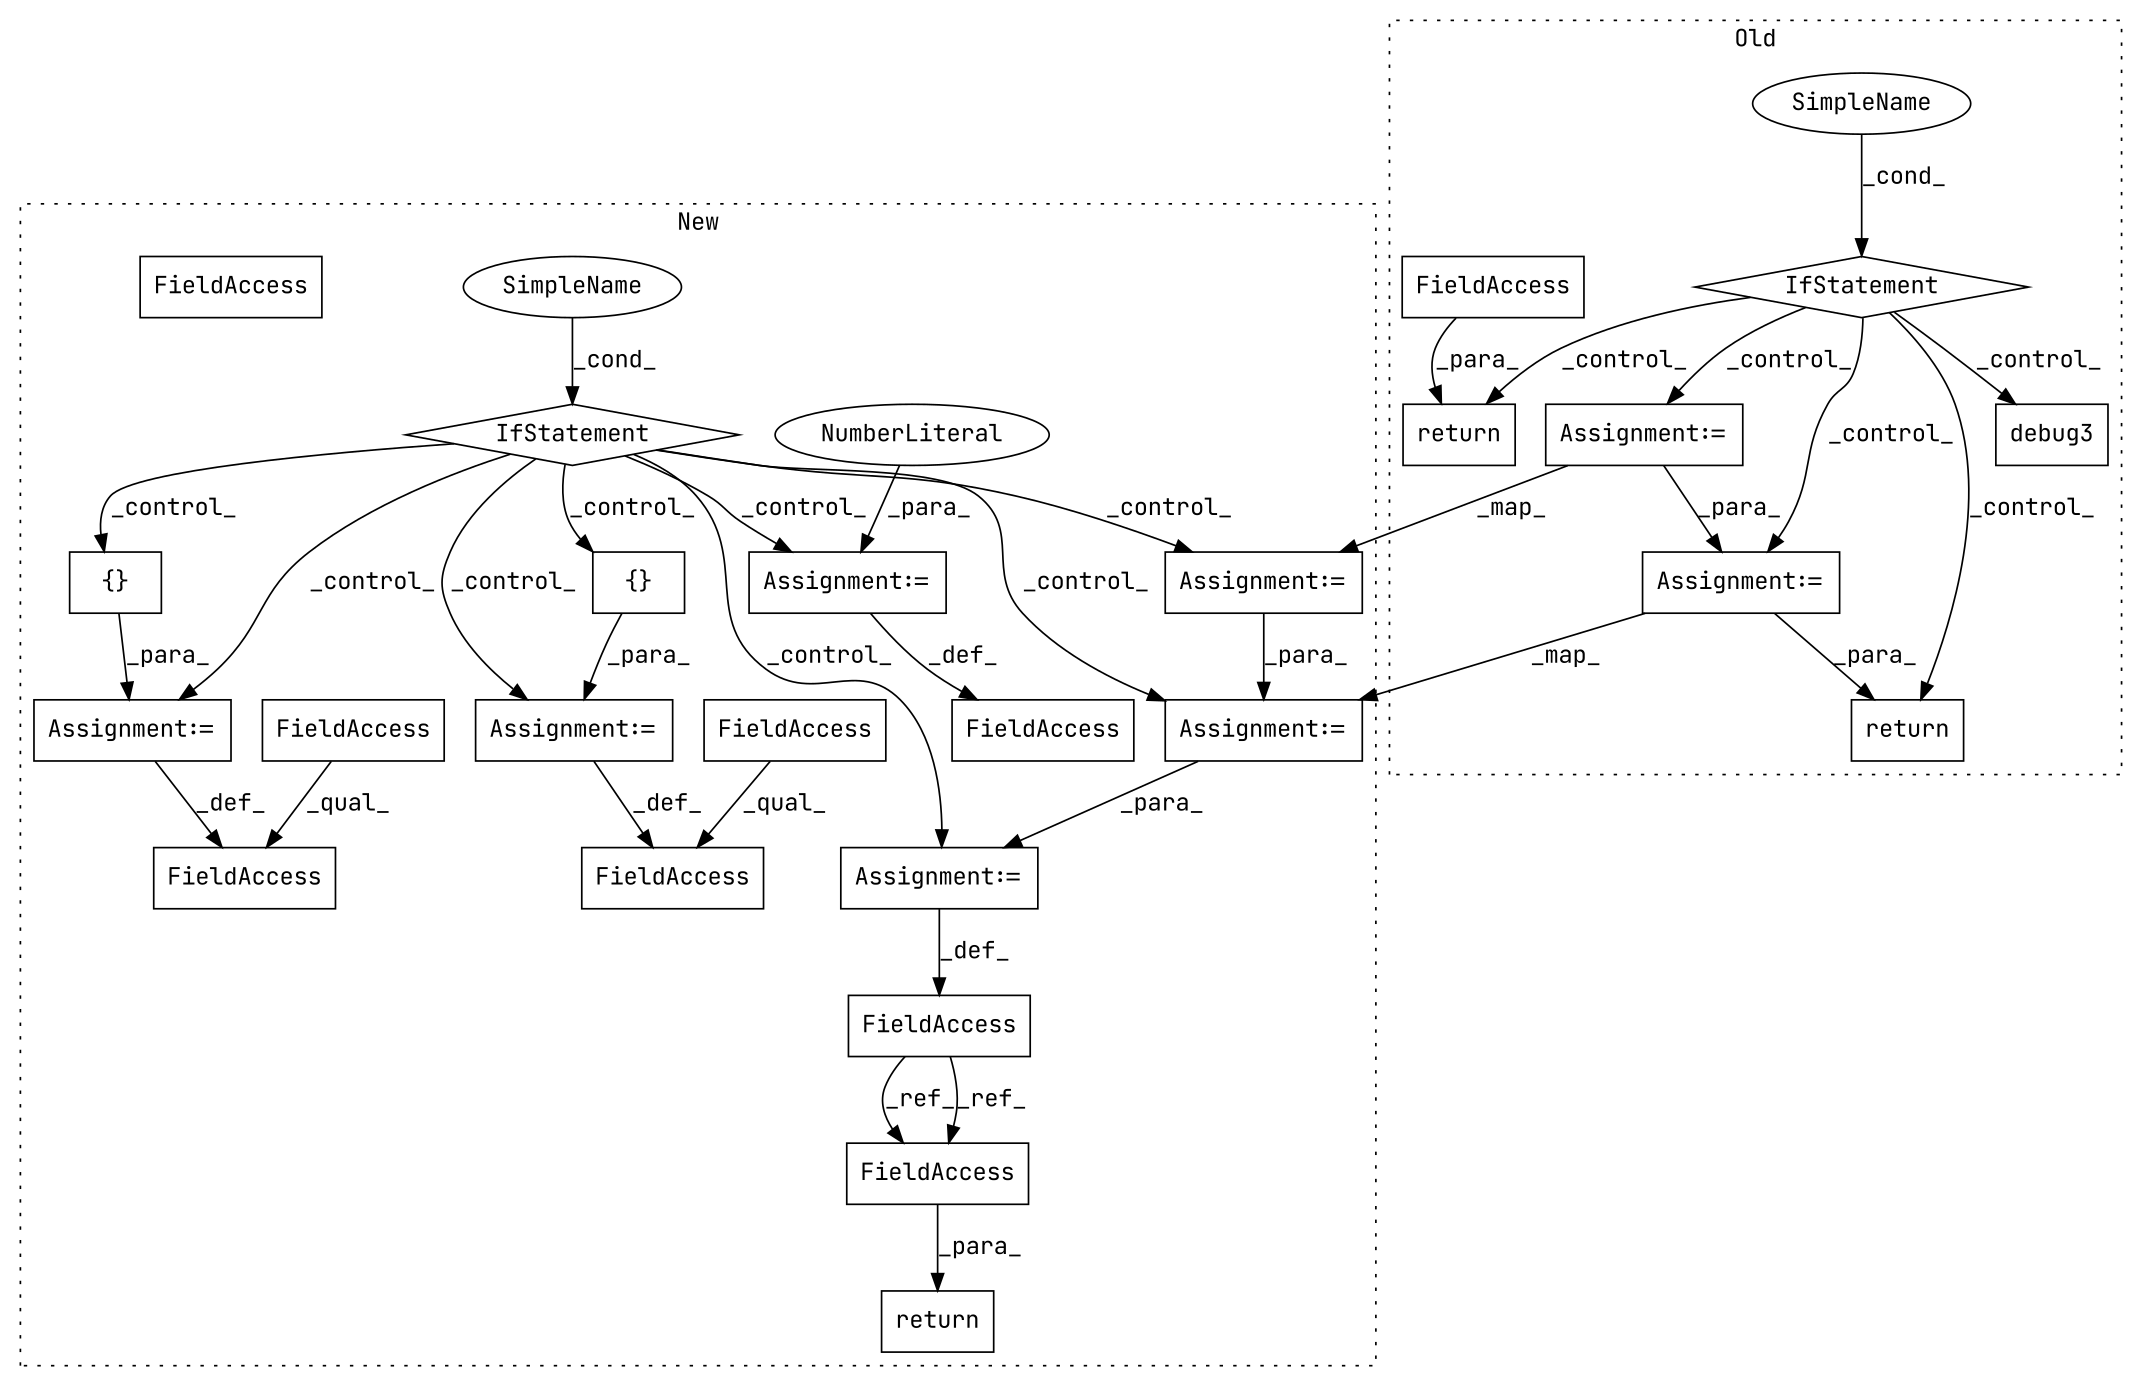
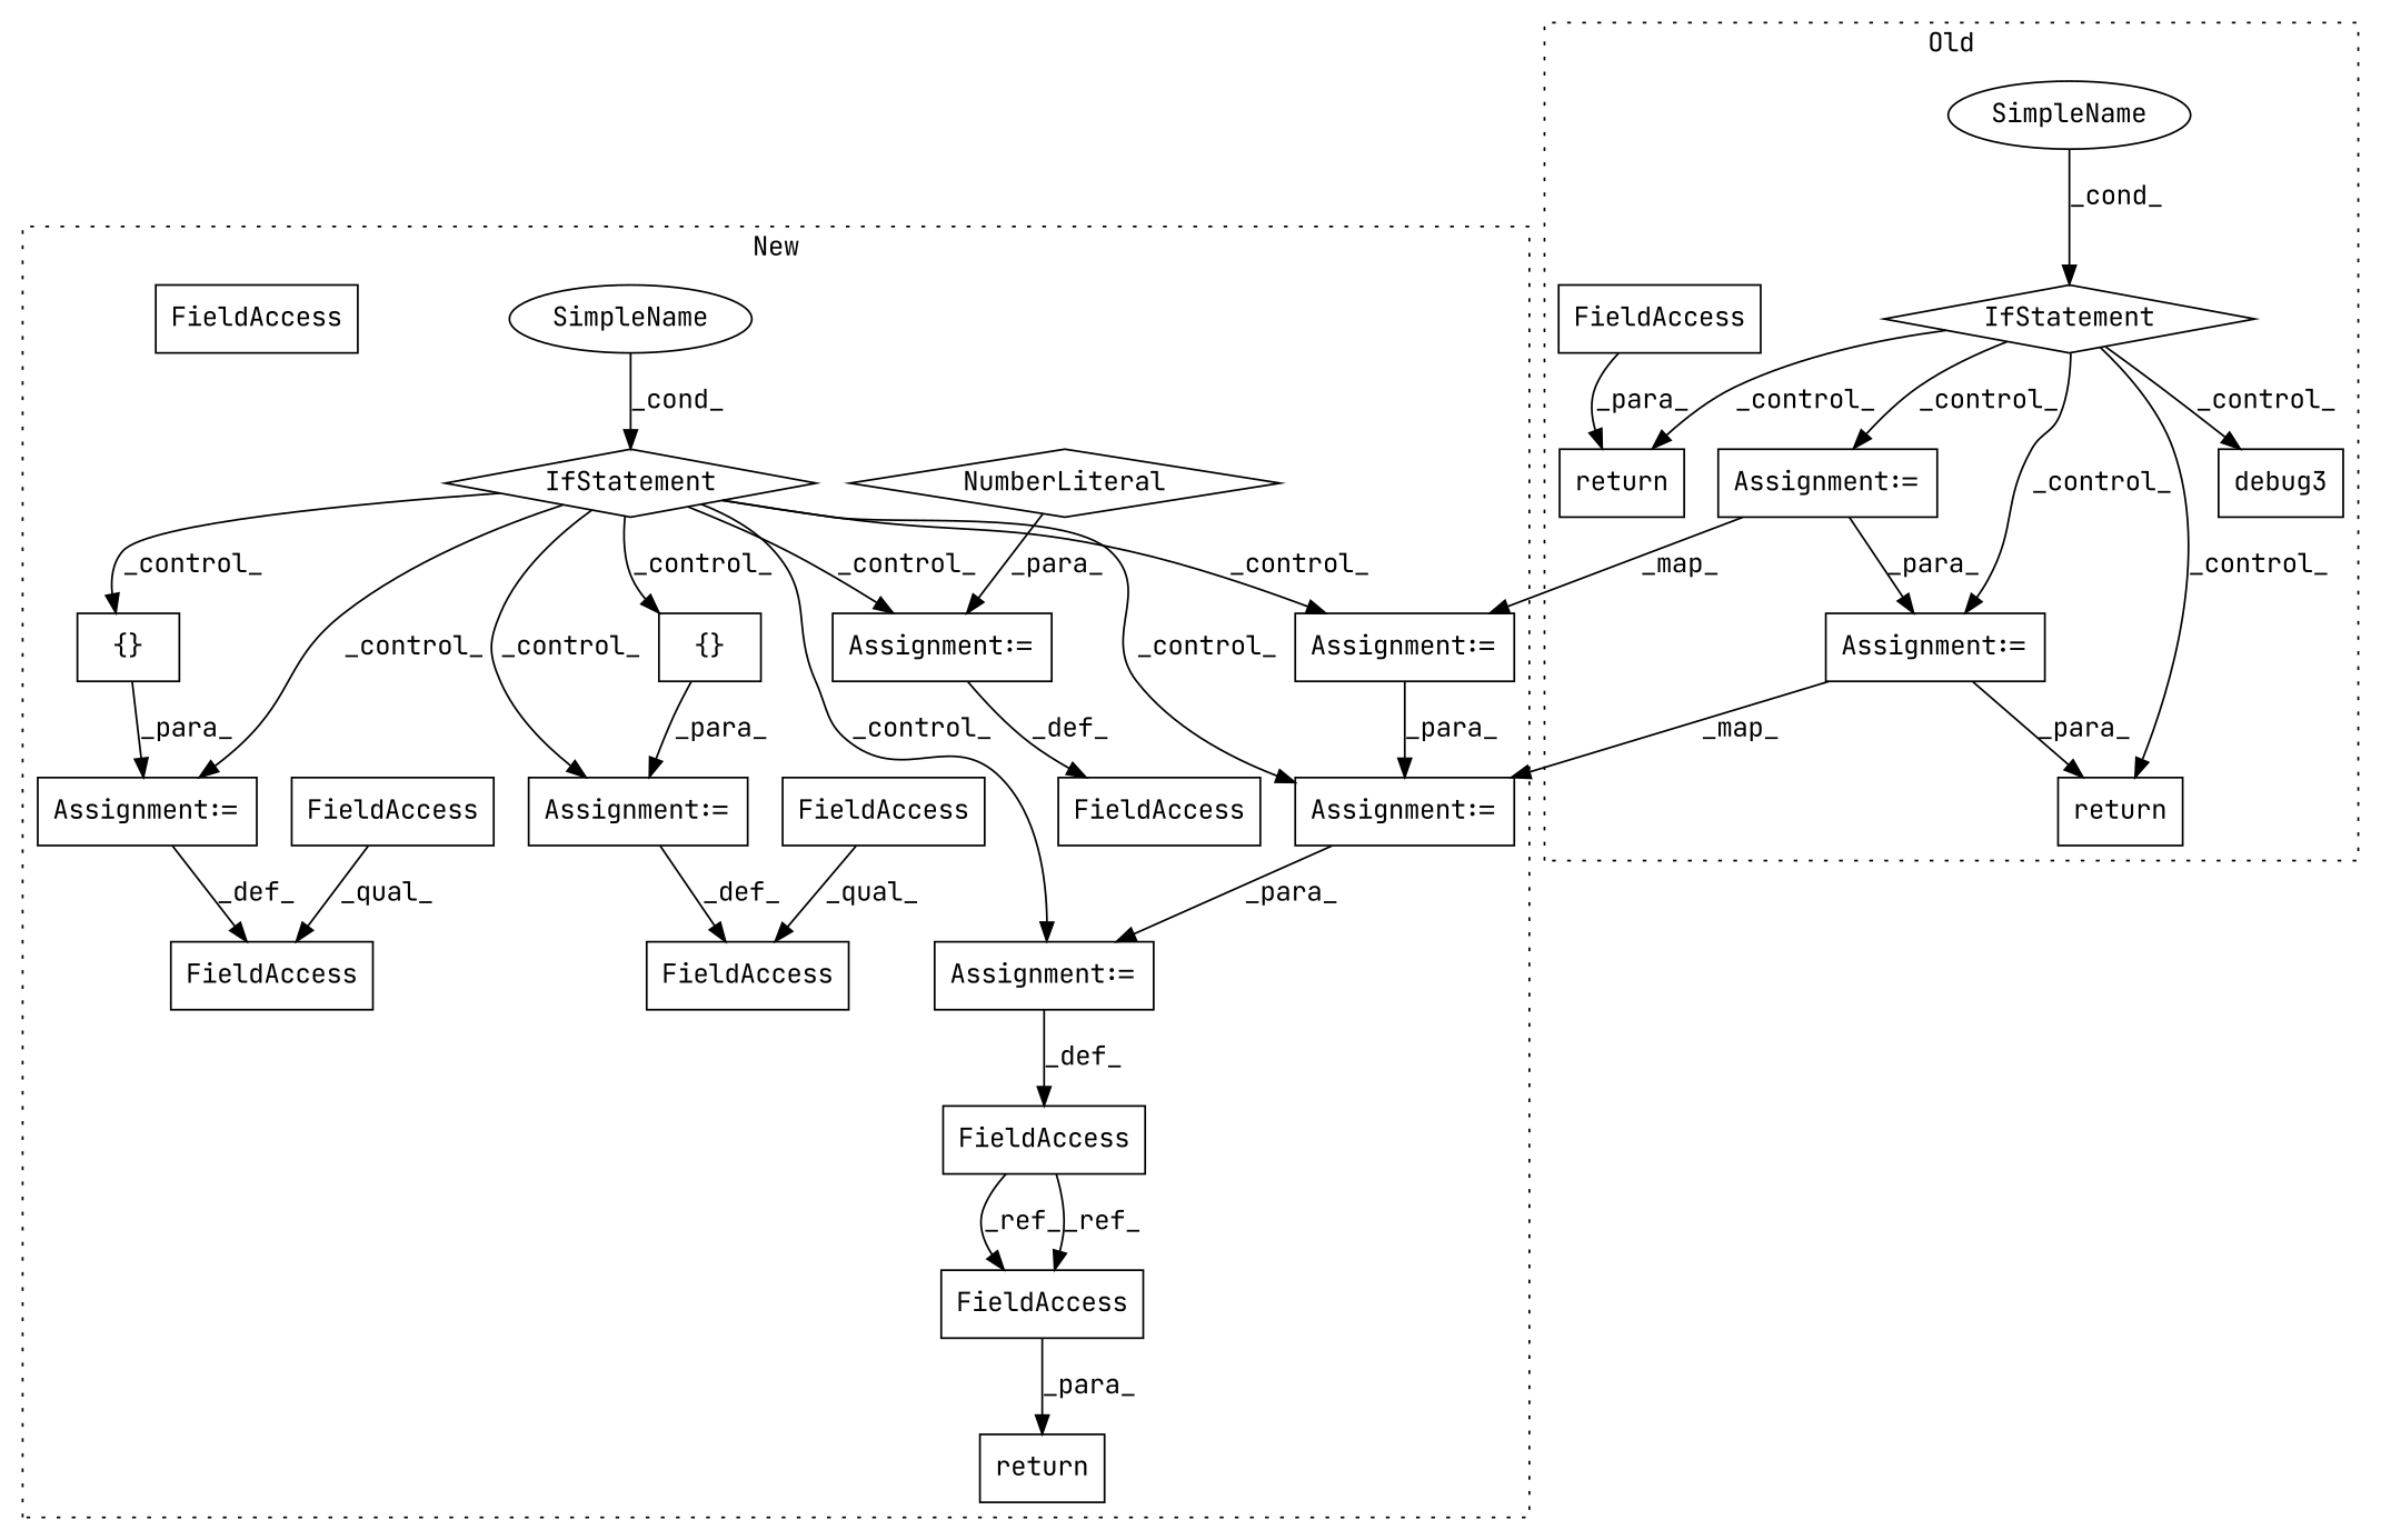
  digraph {
    fontname="JetBrains Mono"
    node [a=22 l=1 shape=box fontname="JetBrains Mono"]
    edge [fontname="JetBrains Mono"]
    n1 [a=32 l=8 label=debug3 s=7113]
    n2 [a=42 label=SimpleName shape=ellipse l=""]
    n3 [a=41 l=7 label=return s=7434]
    n4 [l=9 label=FieldAccess s=7441]
    n5 [a=25 l="4,2" label=IfStatement s="7047,7069" shape=diamond]
    n6 [a=7 label="Assignment:=" s=7140]
    n7 [a=7 label="Assignment:=" s=7084]
    n8 [a=41 l=7 label=return s=7388]
    n9 [a=25 l="4,2" label=IfStatement s="6669,6691" shape=diamond]
    n10 [a=7 label="Assignment:=" s=6936]
    n11 [a=42 label=SimpleName shape=ellipse l=""]
    n12 [a=7 label="Assignment:=" s=7063]
    n13 [l=14 label=FieldAccess s=7113]
    n14 [l=14 label=FieldAccess s=7158]
    n15 [l=19 label=FieldAccess s=7044]
    n16 [a=4 l=2 label="{}" s=7034]
    n17 [l=19 label=FieldAccess s=6997]
    n18 [l=9 label=FieldAccess s=6997]
    n19 [a=7 label="Assignment:=" s=6899]
    n20 [a=7 label="Assignment:=" s=6706]
    n21 [a=7 label="Assignment:=" s=6987]
    n22 [l=13 label=FieldAccess s=6974]
    n23 [l=9 label=FieldAccess s=7044]
-   n24 [a=34 label=NumberLiteral s=6988 shape=ellipse]
+   n24 [a=34 label=NumberLiteral s=6988 shape=diamond]
    n25 [a=4 l=2 label="{}" s=7081]
    n26 [a=7 label="Assignment:=" s=7016]
    n27 [a=41 l=7 label=return s=7151]
    n28 [l=14 label=FieldAccess s=7158]
    subgraph cluster_1 {
      label=Old
      style=dotted
      n1
      n2
      n3
      n4
      n5
      n6
      n7
      n8
    }
    subgraph cluster_2 {
      label=New
      style=dotted
      n9
      n10
      n11
      n12
      n13
      n14
      n15
      n16
      n17
      n18
      n19
      n20
      n21
      n22
      n23
      n24
      n25
      n26
      n27
      n28
    }
    n2 -> n5 [label=_cond_]
    n4 -> n3 [label=_para_]
    n5 -> n1 [label=_control_]
    n5 -> n3 [label=_control_]
    n5 -> n6 [label=_control_]
    n5 -> n7 [label=_control_]
    n5 -> n8 [label=_control_]
    n6 -> n8 [label=_para_]
    n6 -> n19 [label=_map_]
    n7 -> n6 [label=_para_]
    n7 -> n20 [label=_map_]
    n9 -> n10 [label=_control_]
    n9 -> n12 [label=_control_]
    n9 -> n16 [label=_control_]
    n9 -> n19 [label=_control_]
    n9 -> n20 [label=_control_]
    n9 -> n21 [label=_control_]
    n9 -> n25 [label=_control_]
    n9 -> n26 [label=_control_]
    n10 -> n13 [label=_def_]
    n11 -> n9 [label=_cond_]
    n12 -> n15 [label=_def_]
    n13 -> n28 [label=_ref_]
    n13 -> n28 [label=_ref_]
    n16 -> n26 [label=_para_]
    n18 -> n17 [label=_qual_]
    n19 -> n10 [label=_para_]
    n20 -> n19 [label=_para_]
    n21 -> n22 [label=_def_]
    n23 -> n15 [label=_qual_]
    n24 -> n21 [label=_para_]
    n25 -> n12 [label=_para_]
    n26 -> n17 [label=_def_]
    n28 -> n27 [label=_para_]
  }
